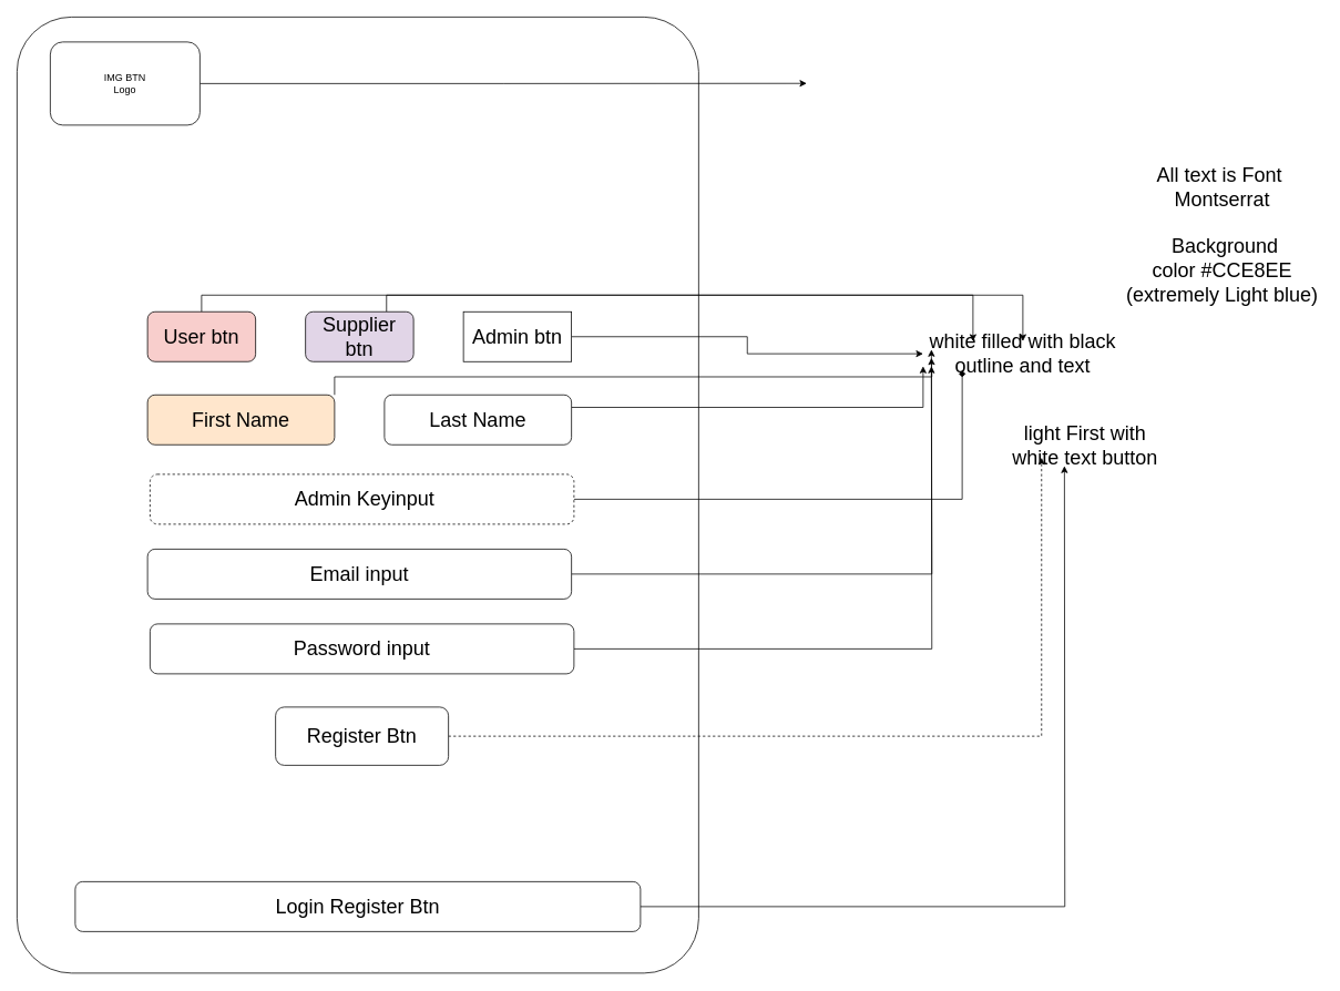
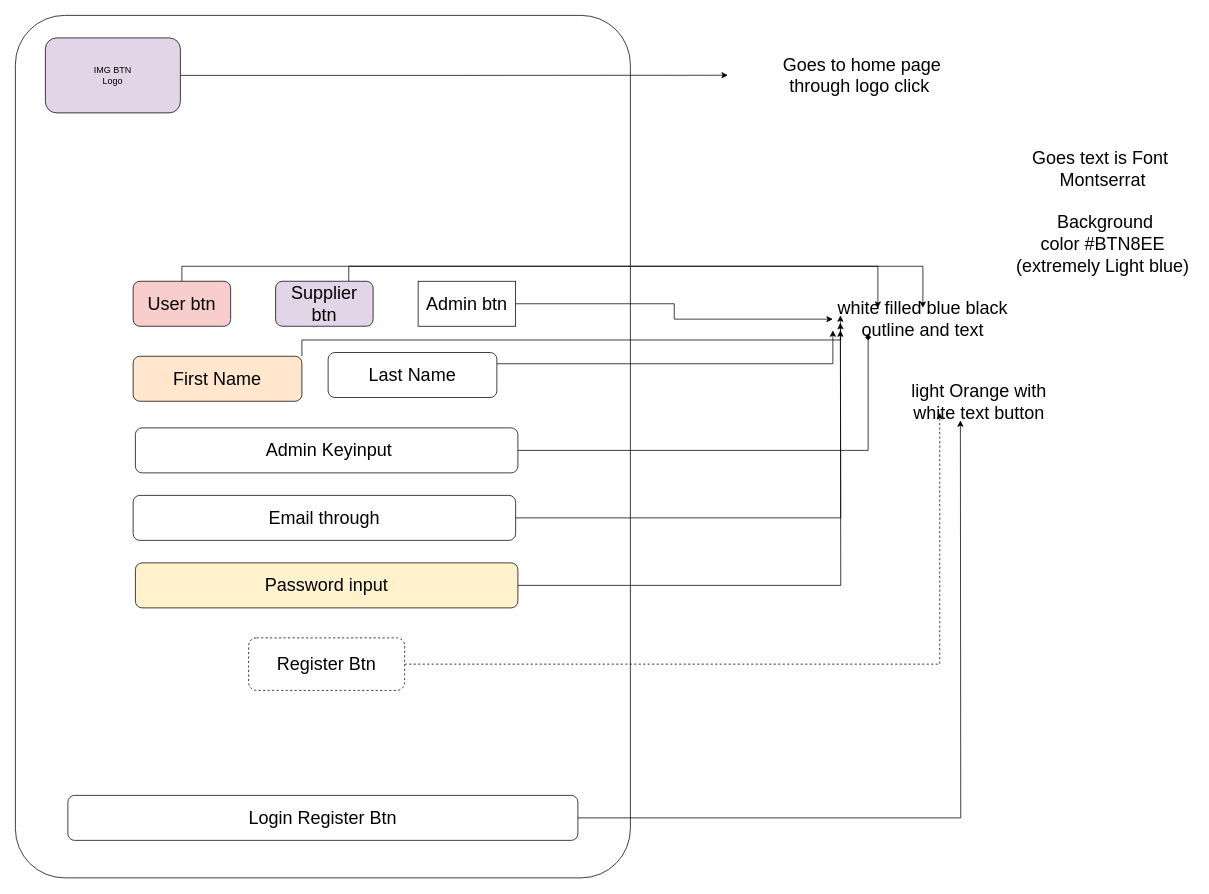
  <mxCell id="0" />
  <mxCell id="1" parent="0" />
  <mxCell id="2" value="" style="rounded=1;whiteSpace=wrap;html=1;arcSize=8;" vertex="1" parent="1"><mxGeometry x="20" y="20" width="820" height="1150" as="geometry" /></mxCell>
- <mxCell id="3" value="&lt;font style=&quot;font-size: 24px;&quot;&gt;white filled with black outline and text&lt;/font&gt;" style="text;strokeColor=none;align=center;fillColor=none;html=1;verticalAlign=middle;whiteSpace=wrap;rounded=0;" vertex="1" parent="1"><mxGeometry x="1110" y="410" width="240" height="30" as="geometry" /></mxCell>
+ <mxCell id="3" value="&lt;font style=&quot;font-size: 24px;&quot;&gt;white filled blue black outline and text&lt;/font&gt;" style="text;strokeColor=none;align=center;fillColor=none;html=1;verticalAlign=middle;whiteSpace=wrap;rounded=0;" vertex="1" parent="1"><mxGeometry x="1110" y="410" width="240" height="30" as="geometry" /></mxCell>
  <mxCell id="4" style="edgeStyle=orthogonalEdgeStyle;rounded=0;orthogonalLoop=1;jettySize=auto;html=1;exitX=1;exitY=0.5;exitDx=0;exitDy=0;" edge="1" parent="1" source="5"><mxGeometry relative="1" as="geometry"><mxPoint x="1120" y="440" as="targetPoint" /></mxGeometry></mxCell>
- <mxCell id="5" value="Password input" style="rounded=1;whiteSpace=wrap;html=1;fontSize=24;" vertex="1" parent="1"><mxGeometry x="180" y="750" width="510" height="60" as="geometry" /></mxCell>
+ <mxCell id="5" value="Password input" style="rounded=1;whiteSpace=wrap;html=1;fontSize=24;fillColor=#fff2cc;" vertex="1" parent="1"><mxGeometry x="180" y="750" width="510" height="60" as="geometry" /></mxCell>
  <mxCell id="6" style="edgeStyle=orthogonalEdgeStyle;rounded=0;orthogonalLoop=1;jettySize=auto;html=1;exitX=1;exitY=0.5;exitDx=0;exitDy=0;" edge="1" parent="1" source="7"><mxGeometry relative="1" as="geometry"><mxPoint x="1120" y="420" as="targetPoint" /></mxGeometry></mxCell>
- <mxCell id="7" value="Email input" style="rounded=1;whiteSpace=wrap;html=1;fontSize=24;" vertex="1" parent="1"><mxGeometry x="177" y="660" width="510" height="60" as="geometry" /></mxCell>
+ <mxCell id="7" value="Email through" style="rounded=1;whiteSpace=wrap;html=1;fontSize=24;" vertex="1" parent="1"><mxGeometry x="177" y="660" width="510" height="60" as="geometry" /></mxCell>
  <mxCell id="8" style="edgeStyle=orthogonalEdgeStyle;rounded=0;orthogonalLoop=1;jettySize=auto;html=1;exitX=1;exitY=0.5;exitDx=0;exitDy=0;" edge="1" parent="1" source="9"><mxGeometry relative="1" as="geometry"><mxPoint x="970" y="99.818" as="targetPoint" /></mxGeometry></mxCell>
- <mxCell id="9" value="IMG BTN&lt;div&gt;Logo&lt;/div&gt;" style="rounded=1;whiteSpace=wrap;html=1;" vertex="1" parent="1"><mxGeometry x="60" y="50" width="180" height="100" as="geometry" /></mxCell>
+ <mxCell id="9" value="IMG BTN&lt;div&gt;Logo&lt;/div&gt;" style="rounded=1;whiteSpace=wrap;html=1;fillColor=#e1d5e7;" vertex="1" parent="1"><mxGeometry x="60" y="50" width="180" height="100" as="geometry" /></mxCell>
+ <mxCell id="10" value="&lt;font style=&quot;font-size: 24px;&quot;&gt;Goes to home page through logo click&amp;nbsp;&lt;/font&gt;" style="text;html=1;align=center;verticalAlign=middle;whiteSpace=wrap;rounded=0;" vertex="1" parent="1"><mxGeometry x="1039" y="85" width="220" height="30" as="geometry" /></mxCell>
  <mxCell id="11" style="edgeStyle=orthogonalEdgeStyle;rounded=0;orthogonalLoop=1;jettySize=auto;html=1;exitX=1;exitY=0.5;exitDx=0;exitDy=0;" edge="1" parent="1" source="12"><mxGeometry relative="1" as="geometry"><mxPoint x="1280" y="560" as="targetPoint" /></mxGeometry></mxCell>
  <mxCell id="12" value="&lt;font style=&quot;font-size: 24px;&quot;&gt;Login Register Btn&lt;/font&gt;" style="rounded=1;whiteSpace=wrap;html=1;" vertex="1" parent="1"><mxGeometry x="90" y="1060" width="680" height="60" as="geometry" /></mxCell>
- <mxCell id="13" value="&lt;font style=&quot;font-size: 24px;&quot;&gt;light First with white text button&lt;/font&gt;" style="text;strokeColor=none;align=center;fillColor=none;html=1;verticalAlign=middle;whiteSpace=wrap;rounded=0;" vertex="1" parent="1"><mxGeometry x="1200" y="520" width="210" height="30" as="geometry" /></mxCell>
+ <mxCell id="13" value="&lt;font style=&quot;font-size: 24px;&quot;&gt;light Orange with white text button&lt;/font&gt;" style="text;strokeColor=none;align=center;fillColor=none;html=1;verticalAlign=middle;whiteSpace=wrap;rounded=0;" vertex="1" parent="1"><mxGeometry x="1200" y="520" width="210" height="30" as="geometry" /></mxCell>
  <mxCell id="14" style="edgeStyle=orthogonalEdgeStyle;rounded=0;orthogonalLoop=1;jettySize=auto;html=1;exitX=0.5;exitY=0;exitDx=0;exitDy=0;entryX=0.5;entryY=0;entryDx=0;entryDy=0;" edge="1" parent="1" source="15" target="3"><mxGeometry relative="1" as="geometry" /></mxCell>
  <mxCell id="15" value="User btn" style="rounded=1;whiteSpace=wrap;html=1;fontSize=24;fillColor=#f8cecc;" vertex="1" parent="1"><mxGeometry x="177" y="374.5" width="130" height="60" as="geometry" /></mxCell>
  <mxCell id="16" style="edgeStyle=orthogonalEdgeStyle;rounded=0;orthogonalLoop=1;jettySize=auto;html=1;exitX=0.75;exitY=0;exitDx=0;exitDy=0;entryX=0.25;entryY=0;entryDx=0;entryDy=0;" edge="1" parent="1" source="17" target="3"><mxGeometry relative="1" as="geometry" /></mxCell>
  <mxCell id="17" value="Supplier btn" style="rounded=1;whiteSpace=wrap;html=1;fontSize=24;fillColor=#e1d5e7;" vertex="1" parent="1"><mxGeometry x="367" y="374.5" width="130" height="60" as="geometry" /></mxCell>
  <mxCell id="18" style="edgeStyle=orthogonalEdgeStyle;rounded=0;orthogonalLoop=1;jettySize=auto;html=1;exitX=1;exitY=0.5;exitDx=0;exitDy=0;entryX=0;entryY=0.5;entryDx=0;entryDy=0;" edge="1" parent="1" source="19" target="3"><mxGeometry relative="1" as="geometry" /></mxCell>
  <mxCell id="19" value="Admin btn" style="whiteSpace=wrap;html=1;fontSize=24;rounded=0;" vertex="1" parent="1"><mxGeometry x="557" y="374.5" width="130" height="60" as="geometry" /></mxCell>
  <mxCell id="20" style="edgeStyle=orthogonalEdgeStyle;rounded=0;orthogonalLoop=1;jettySize=auto;html=1;exitX=1;exitY=0;exitDx=0;exitDy=0;" edge="1" parent="1" source="21"><mxGeometry relative="1" as="geometry"><mxPoint x="1120" y="430" as="targetPoint" /></mxGeometry></mxCell>
  <mxCell id="21" value="First Name" style="rounded=1;whiteSpace=wrap;html=1;fontSize=24;fillColor=#ffe6cc;" vertex="1" parent="1"><mxGeometry x="177" y="474.5" width="225" height="60" as="geometry" /></mxCell>
  <mxCell id="22" style="edgeStyle=orthogonalEdgeStyle;rounded=0;orthogonalLoop=1;jettySize=auto;html=1;exitX=1;exitY=0.25;exitDx=0;exitDy=0;entryX=0;entryY=1;entryDx=0;entryDy=0;" edge="1" parent="1" source="23" target="3"><mxGeometry relative="1" as="geometry" /></mxCell>
- <mxCell id="23" value="Last Name" style="rounded=1;whiteSpace=wrap;html=1;fontSize=24;" vertex="1" parent="1"><mxGeometry x="462" y="474.5" width="225" height="60" as="geometry" /></mxCell>
+ <mxCell id="23" value="Last Name" style="rounded=1;whiteSpace=wrap;html=1;fontSize=24;" vertex="1" parent="1"><mxGeometry x="437" y="469.5" width="225" height="60" as="geometry" /></mxCell>
  <mxCell id="24" style="edgeStyle=orthogonalEdgeStyle;rounded=0;orthogonalLoop=1;jettySize=auto;html=1;exitX=1;exitY=0.5;exitDx=0;exitDy=0;entryX=0.25;entryY=1;entryDx=0;entryDy=0;dashed=1;" edge="1" parent="1" source="25" target="13"><mxGeometry relative="1" as="geometry" /></mxCell>
- <mxCell id="25" value="&lt;span style=&quot;font-size: 24px;&quot;&gt;Register Btn&lt;/span&gt;" style="rounded=1;whiteSpace=wrap;html=1;" vertex="1" parent="1"><mxGeometry x="331" y="850" width="208" height="70" as="geometry" /></mxCell>
- <mxCell id="26" value="&lt;font style=&quot;font-size: 24px;&quot;&gt;&amp;nbsp;Background color&amp;nbsp;#CCE8EE (extremely Light blue)&lt;/font&gt;" style="text;strokeColor=none;align=center;fillColor=none;html=1;verticalAlign=middle;whiteSpace=wrap;rounded=0;" vertex="1" parent="1"><mxGeometry x="1350" y="260" width="240" height="130" as="geometry" /></mxCell>
- <mxCell id="27" value="&lt;font style=&quot;font-size: 24px;&quot;&gt;All text is Font&amp;nbsp;&lt;/font&gt;&lt;div&gt;&lt;font style=&quot;&quot;&gt;&lt;font style=&quot;font-size: 24px;&quot;&gt;Montserrat&lt;/font&gt;&lt;br&gt;&lt;/font&gt;&lt;/div&gt;" style="text;strokeColor=none;align=center;fillColor=none;html=1;verticalAlign=middle;whiteSpace=wrap;rounded=0;" vertex="1" parent="1"><mxGeometry x="1350" y="180" width="240" height="90" as="geometry" /></mxCell>
- <mxCell id="28" value="&amp;nbsp;Admin Keyinput" style="rounded=1;whiteSpace=wrap;html=1;fontSize=24;dashed=1;" vertex="1" parent="1"><mxGeometry x="180" y="570" width="510" height="60" as="geometry" /></mxCell>
+ <mxCell id="25" value="&lt;span style=&quot;font-size: 24px;&quot;&gt;Register Btn&lt;/span&gt;" style="rounded=1;whiteSpace=wrap;html=1;dashed=1;" vertex="1" parent="1"><mxGeometry x="331" y="850" width="208" height="70" as="geometry" /></mxCell>
+ <mxCell id="26" value="&lt;font style=&quot;font-size: 24px;&quot;&gt;&amp;nbsp;Background color&amp;nbsp;#BTN8EE (extremely Light blue)&lt;/font&gt;" style="text;strokeColor=none;align=center;fillColor=none;html=1;verticalAlign=middle;whiteSpace=wrap;rounded=0;" vertex="1" parent="1"><mxGeometry x="1350" y="260" width="240" height="130" as="geometry" /></mxCell>
+ <mxCell id="27" value="&lt;font style=&quot;font-size: 24px;&quot;&gt;Goes text is Font&amp;nbsp;&lt;/font&gt;&lt;div&gt;&lt;font style=&quot;&quot;&gt;&lt;font style=&quot;font-size: 24px;&quot;&gt;Montserrat&lt;/font&gt;&lt;br&gt;&lt;/font&gt;&lt;/div&gt;" style="text;strokeColor=none;align=center;fillColor=none;html=1;verticalAlign=middle;whiteSpace=wrap;rounded=0;" vertex="1" parent="1"><mxGeometry x="1350" y="180" width="240" height="90" as="geometry" /></mxCell>
+ <mxCell id="28" value="&amp;nbsp;Admin Keyinput" style="rounded=1;whiteSpace=wrap;html=1;fontSize=24;" vertex="1" parent="1"><mxGeometry x="180" y="570" width="510" height="60" as="geometry" /></mxCell>
  <mxCell id="29" style="edgeStyle=orthogonalEdgeStyle;rounded=0;orthogonalLoop=1;jettySize=auto;html=1;exitX=1;exitY=0.5;exitDx=0;exitDy=0;entryX=0.196;entryY=1.167;entryDx=0;entryDy=0;entryPerimeter=0;endArrow=diamond;" edge="1" parent="1" source="28" target="3"><mxGeometry relative="1" as="geometry" /></mxCell>
